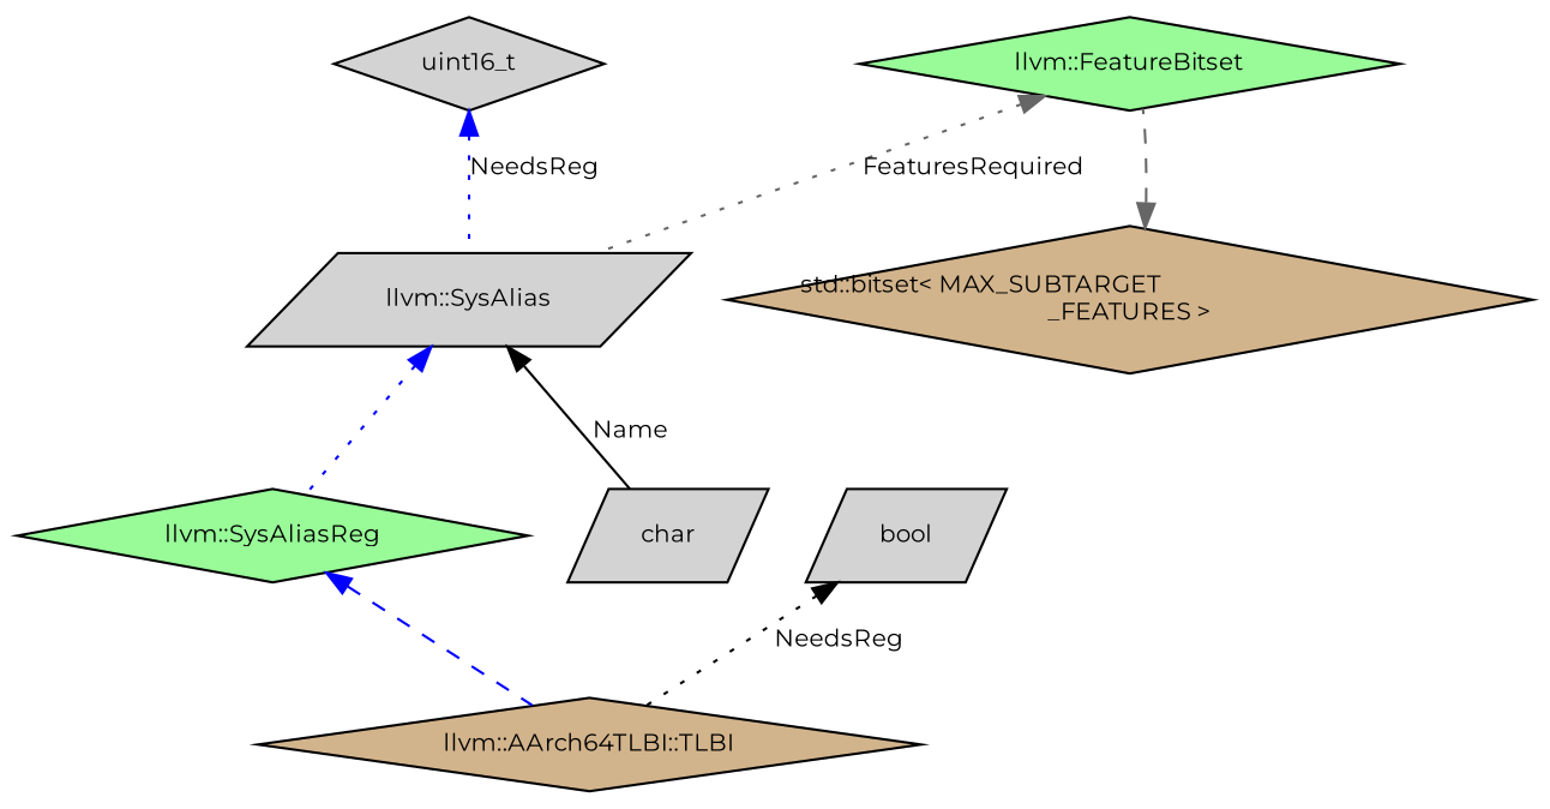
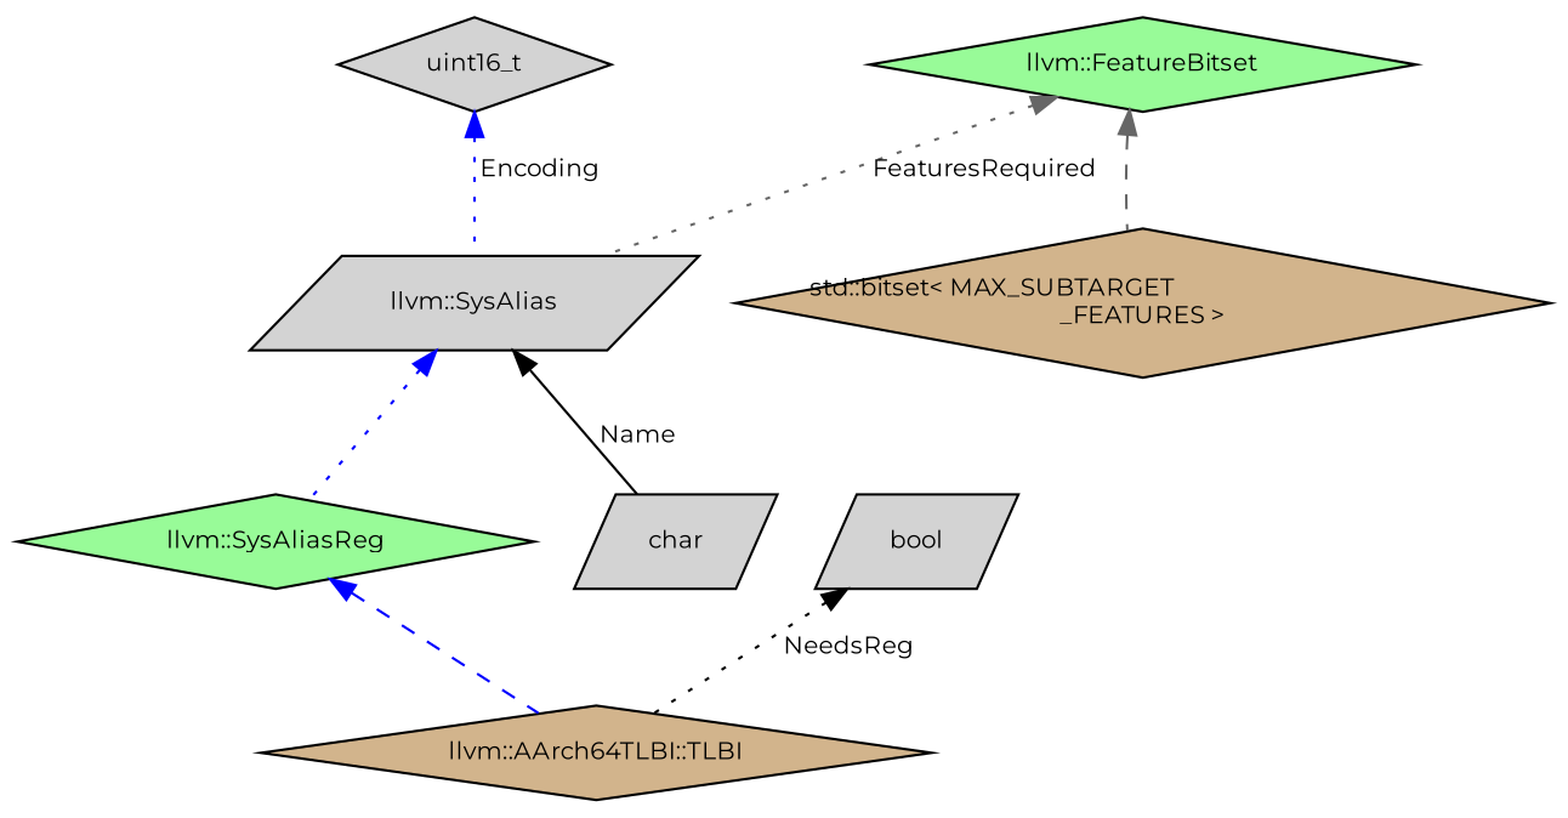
  digraph {
    fontname=Montserrat
    node [color=black fillcolor=lightgrey fontname=Montserrat fontsize=10 shape=diamond style=filled]
    edge [color=blue dir=back fontname=Montserrat fontsize=10 labelfontname=Helvetica labelfontsize=10 style=dotted]
    n1 [fillcolor=tan fontcolor=black height=0.2 label="llvm::AArch64TLBI::TLBI" width=0.4]
    n2 [fillcolor=palegreen height=0.2 label="llvm::SysAliasReg" width=0.4]
    n3 [height=0.2 label="llvm::SysAlias" shape=parallelogram width=0.4]
    n4 [height=0.2 label=char shape=parallelogram width=0.4]
    n5 [height=0.2 label=uint16_t width=0.4]
    n6 [fillcolor=palegreen height=0.2 label="llvm::FeatureBitset" width=0.4]
    n7 [fillcolor=tan height=0.2 label="std::bitset\< MAX_SUBTARGET\l_FEATURES \>" width=0.4]
    n8 [height=0.2 label=bool shape=parallelogram width=0.4]
    n2 -> n1 [style=dashed]
    n3 -> n2
    n3 -> n4 [color=black label=" Name" style=solid]
-   n5 -> n3 [label=" NeedsReg"]
+   n5 -> n3 [label=" Encoding"]
    n6 -> n3 [color=gray40 label=" FeaturesRequired"]
-   n7 -> n6 [color=gray40 style=dashed]
+   n6 -> n7 [color=gray40 style=dashed]
    n8 -> n1 [color=black label=" NeedsReg"]
  }
